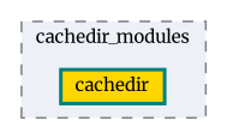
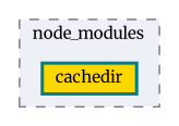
  digraph {
    compound=true
    fontname=Merriweather
    n1 [color=teal fillcolor=gold fontname=Merriweather fontsize=10 height=0.2 label=cachedir shape=box style="filled,bold" width=0.4]
    subgraph cluster_1 {
      bgcolor="#edf0f7"
      fontsize=10
-     label=cachedir_modules
+     label=node_modules
      pencolor=grey50
      style="filled,dashed"
      n1
    }
  }
